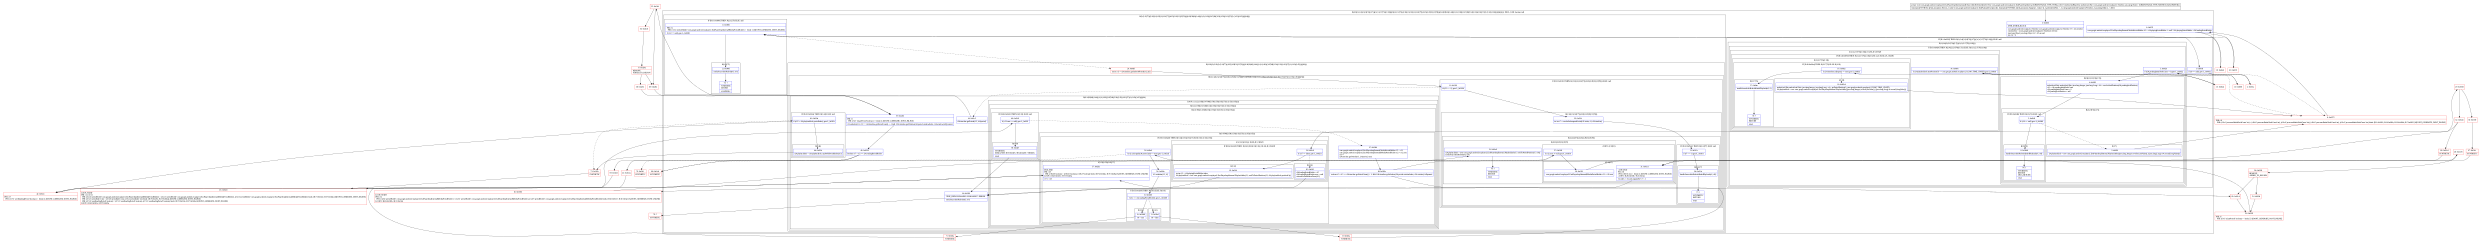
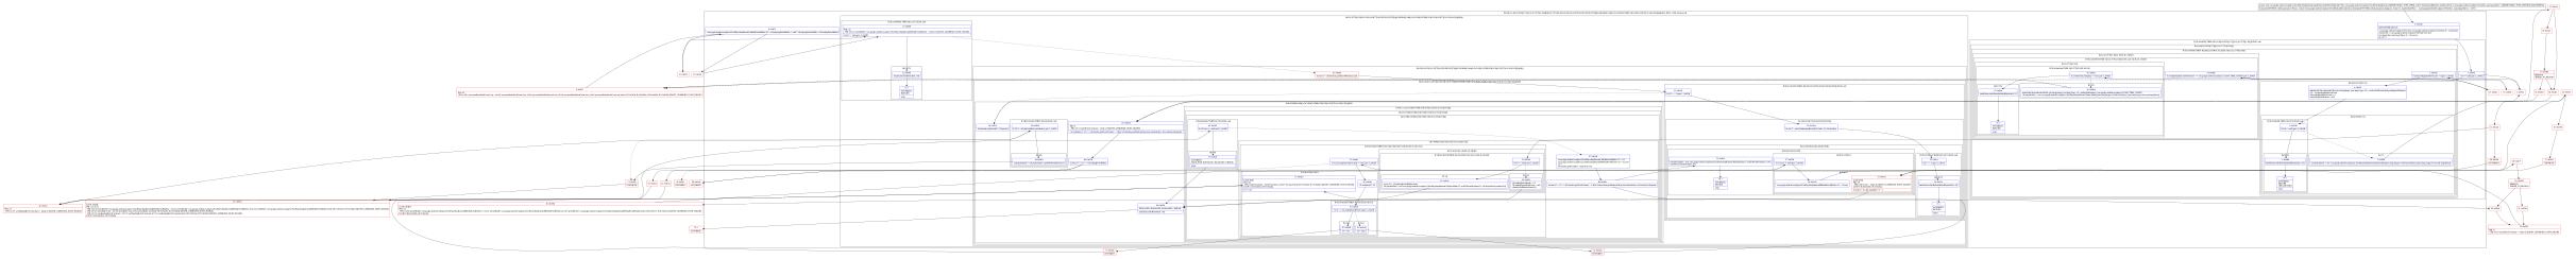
  digraph {
    fontname="Liberation Serif"
    node [color=blue fontname="Liberation Serif" shape=record]
    edge [fontname="Liberation Serif"]
    n1 [label="{6\:\ 0x0048|handleSourceInfoRefreshEndedPlayback(r6, r16)\l}"]
    n2 [label="{74\:\ ?|SYNTHETIC\lRETURN\lORIG_RETURN\l|return\l}"]
    n3 [label="{5\:\ 0x0046|if (r14 == null) goto L_0x0048\l}"]
    n4 [label="{7\:\ 0x0050|r24.playbackInfo = new com.google.android.exoplayer2.ExoPlayerImplInternal.PlaybackInfo(((java.lang.Integer) r14.first).intValue(), ((java.lang.Long) r14.second).longValue())\l}"]
    n5 [label="{4\:\ 0x0022|android.util.Pair android.util.Pair\<java.lang.Integer, java.lang.Long\> r14 = resolveSeekPosition(r24.pendingSeekPosition)\lr16 = r24.pendingInitialSeekCount\lr24.pendingInitialSeekCount = 0\lr24.pendingSeekPosition = null\l}"]
    n6 [label="{17\:\ 0x00ac|handleSourceInfoRefreshEndedPlayback(r6, 0)\l}"]
    n7 [label="{76\:\ ?|SYNTHETIC\lRETURN\l|return\l}"]
    n8 [label="{18\:\ 0x00b4|android.util.Pair android.util.Pair\<java.lang.Integer, java.lang.Long\> r4 = getPeriodPosition(0, com.google.android.exoplayer2.C1260C.TIME_UNSET)\lr24.playbackInfo = new com.google.android.exoplayer2.ExoPlayerImplInternal.PlaybackInfo(((java.lang.Integer) r4.first).intValue(), ((java.lang.Long) r4.second).longValue())\l}"]
    n9 [label="{16\:\ 0x00aa|if (r24.timeline.isEmpty() == true) goto L_0x00ac\l}"]
    n10 [label="{14\:\ 0x009e|if (r24.playbackInfo.startPositionUs == com.google.android.exoplayer2.C1260C.TIME_UNSET) goto L_0x00a0\l}"]
    n11 [label="{3\:\ 0x0020|if (r24.pendingInitialSeekCount \> 0) goto L_0x0022\l}"]
    n12 [label="{1\:\ 0x0018|if (r9 == null) goto L_0x001a\l}"]
    n13 [label="{12\:\ 0x0083|notifySourceInfoRefresh(r6, r16)\l}"]
-   n14 [label="{75\:\ ?|SYNTHETIC\lRETURN\l|periodHolder\l}"]
+   n14 [label="{75\:\ ?|SYNTHETIC\lRETURN\l|return\l}"]
    n15 [label="{11\:\ 0x0081|PHI: r12 \l  PHI: (r12v1 'periodHolder' com.google.android.exoplayer2.ExoPlayerImplInternal$MediaPeriodHolder) =  binds: [] A[DONT_GENERATE, DONT_INLINE]\l|if (r12 == null) goto L_0x0083\l}"]
    n16 [label="{24\:\ 0x011e|handleSourceInfoRefreshEndedPlayback(r6, r16)\l}"]
    n17 [label="{77\:\ ?|SYNTHETIC\lRETURN\l|return\l}"]
    n18 [label="{23\:\ 0x011c|if (r7 == \-1) goto L_0x011e\l}"]
    n19 [label="{28\:\ 0x0191|com.google.android.exoplayer2.ExoPlayerImplInternal$MediaPeriodHolder r12 = r12.next\l}"]
-   n20 [label="{31\:\ 0x01a1|LOOP_END\lPHI: r18 \l  PHI: (r18v53 int) =  binds: [] A[DONT_GENERATE, DONT_INLINE]\lLOOP:0: B:26:0x018b\-\>B:31:0x01a1\l|r12.index = r12.uid.equals(r8) ? r7 : \-1\l}"]
+   n20 [color=red label="{31\:\ 0x01a1|LOOP_END\lPHI: r18 \l  PHI: (r18v53 int) =  binds: [] A[DONT_GENERATE, DONT_INLINE]\lLOOP:0: B:26:0x018b\-\>B:31:0x01a1\l|r12.index = r12.uid.equals(r8) ? r7 : \-1\l}"]
    n21 [label="{27\:\ 0x018f|if (r12.next != null) goto L_0x0191\l}"]
    n22 [label="{33\:\ 0x01a9|r24.playbackInfo = new com.google.android.exoplayer2.ExoPlayerImplInternal.PlaybackInfo(r7, seekToPeriodPosition(r7, r10))\lnotifySourceInfoRefresh(r6, r16)\l}"]
    n23 [label="{78\:\ ?|SYNTHETIC\lRETURN\l|return\l}"]
    n24 [label="{22\:\ 0x0104|int int r7 = resolveSubsequentPeriod(r12.index, r9, r24.timeline)\l}"]
    n25 [label="{21\:\ 0x0102|if (r13 == \-1) goto L_0x0104\l}"]
    n26 [label="{44\:\ 0x022c|r24.playbackInfo = r24.playbackInfo.copyWithPeriodIndex(r13)\l}"]
    n27 [label="{43\:\ 0x022a|if (r13 != r24.playbackInfo.periodIndex) goto L_0x022c\l}"]
    n28 [label="{69\:\ 0x02f6|SYNTHETIC\lEDGE_INSN: B:69:0x02f6\-\>B:64:0x02f6 ?: BREAK  \l|break\l}"]
    n29 [label="{46\:\ 0x0242|if (r12.next == null) goto L_0x02f6\l}"]
    n30 [label="{56\:\ 0x02b8|r18 = true\l}"]
    n31 [label="{61\:\ 0x02c6|r18 = false\l}"]
    n32 [label="{55\:\ 0x02b6|if (r12 == r24.readingPeriodHolder) goto L_0x02b8\l}"]
    n33 [label="{54\:\ 0x02ab|r12.setIndex(r13, r5)\l}"]
-   n34 [label="{57\:\ 0x02ba|END_END\lPHI: r18 \l  PHI: (r18v26 boolean) = (r18v25 boolean), (r18v27 boolean) binds: [B:72:0x02ba, B:71:0x02ba] A[DONT_GENERATE, DONT_INLINE]\lLOOP:1: B:45:0x023e\-\>B:57:0x02ba\l|r17 \|= r18\l}"]
+   n34 [label="{57\:\ 0x02ba|LOOP_END\lPHI: r18 \l  PHI: (r18v26 boolean) = (r18v25 boolean), (r18v27 boolean) binds: [B:72:0x02ba, B:71:0x02ba] A[DONT_GENERATE, DONT_INLINE]\lLOOP:1: B:45:0x023e\-\>B:57:0x02ba\l|r17 \|= r18\l}"]
    n35 [label="{63\:\ 0x02cb|int int r13 = r24.playingPeriodHolder.index\lr24.playbackInfo = new com.google.android.exoplayer2.ExoPlayerImplInternal.PlaybackInfo(r13, seekToPeriodPosition(r13, r24.playbackInfo.positionUs))\l}"]
    n36 [label="{65\:\ 0x02ff|r24.loadingPeriodHolder = r15\lr24.loadingPeriodHolder.next = null\lreleasePeriodHoldersFrom(r12)\l}"]
    n37 [label="{62\:\ 0x02c9|if (r17 == false) goto L_0x02cb\l}"]
    n38 [label="{53\:\ 0x02a9|if (r12.uid.equals(r24.period.uid) == true) goto L_0x02ab\l}"]
    n39 [label="{47\:\ 0x0244|com.google.android.exoplayer2.ExoPlayerImplInternal.MediaPeriodHolder r15 = r12\lcom.google.android.exoplayer2.ExoPlayerImplInternal$MediaPeriodHolder r12 = r12.next\lr13++\lr24.timeline.getPeriod(r13, r24.period, true)\l}"]
    n40 [label="{48\:\ 0x026e|boolean r5 = r13 == r24.timeline.getPeriodCount() + \-1 && !r24.timeline.getWindow(r24.period.windowIndex, r24.window).isDynamic\l}"]
    n41 [label="{34\:\ 0x01c5|r24.timeline.getPeriod(r13, r24.period)\l}"]
    n42 [label="{39\:\ 0x020d|PHI: r5 \l  PHI: (r5v1 'isLastPeriod' boolean) =  binds: [] A[DONT_GENERATE, DONT_INLINE]\l|r12.setIndex(r13, r13 == r24.timeline.getPeriodCount() + \-1 && !r24.timeline.getWindow(r24.period.windowIndex, r24.window).isDynamic)\l}"]
    n43 [label="{40\:\ 0x0218|boolean r17 = r12 == r24.readingPeriodHolder\l}"]
    n44 [label="{64\:\ 0x02f6|EDGE_INSN: B:69:0x02f6\-\>B:64:0x02f6 ?: BREAK  \l|notifySourceInfoRefresh(r6, r16)\l}"]
    n45 [color=red label="{20\:\ 0x00f0|int int r13 = r24.timeline.getIndexOfPeriod(r12.uid)\l}"]
    n46 [label="{0\:\ 0x0000|MTH_ENTER_BLOCK\l|com.google.android.exoplayer2.Timeline com.google.android.exoplayer2.Timeline r9 = r24.timeline\lr24.timeline = (com.google.android.exoplayer2.Timeline) r25.first\ljava.lang.Object java.lang.Object r6 = r25.second\lint r16 = 0\l}"]
    n47 [label="{9\:\ 0x007b|com.google.android.exoplayer2.ExoPlayerImplInternal.MediaPeriodHolder r12 = r24.playingPeriodHolder != null ? r24.playingPeriodHolder : r24.loadingPeriodHolder\l}"]
    n48 [color=red label="{8\:\ 0x0075|PHI: r16 \l  PHI: (r16v1 'processedInitialSeekCount' int) = (r16v0 'processedInitialSeekCount' int), (r16v0 'processedInitialSeekCount' int), (r16v0 'processedInitialSeekCount' int), (r16v2 'processedInitialSeekCount' int) binds: [B:1:0x0018, B:14:0x009e, B:18:0x00b4, B:7:0x0050] A[DONT_GENERATE, DONT_INLINE]\l}"]
    n49 [color=red label="{15\:\ 0x00a0}"]
    n50 [color=red label="{13\:\ 0x008b}"]
    n51 [color=red label="{2\:\ 0x001a}"]
    n52 [color=red label="{29\:\ 0x019d}"]
    n53 [color=red label="{26\:\ 0x018b|LOOP_START\lPHI: r12 \l  PHI: (r12v4 'periodHolder' com.google.android.exoplayer2.ExoPlayerImplInternal$MediaPeriodHolder) = (r12v1 'periodHolder' com.google.android.exoplayer2.ExoPlayerImplInternal$MediaPeriodHolder), (r12v5 'periodHolder' com.google.android.exoplayer2.ExoPlayerImplInternal$MediaPeriodHolder) binds: [B:25:0x0127, B:31:0x01a1] A[DONT_GENERATE, DONT_INLINE]\lLOOP:0: B:26:0x018b\-\>B:31:0x01a1\l}"]
    n54 [color=red label="{66\:\ 0x01a9|SYNTHETIC\l}"]
    n55 [color=red label="{73\:\ 0x023e|SYNTHETIC\l}"]
    n56 [color=red label="{71\:\ 0x02ba|SYNTHETIC\l}"]
    n57 [color=red label="{72\:\ 0x02ba|SYNTHETIC\l}"]
    n58 [color=red label="{45\:\ 0x023e|LOOP_START\lPHI: r12 r13 r17 \l  PHI: (r12v2 'periodHolder' com.google.android.exoplayer2.ExoPlayerImplInternal$MediaPeriodHolder) = (r12v1 'periodHolder' com.google.android.exoplayer2.ExoPlayerImplInternal$MediaPeriodHolder), (r12v3 'periodHolder' com.google.android.exoplayer2.ExoPlayerImplInternal$MediaPeriodHolder) binds: [B:73:0x023e, B:57:0x02ba] A[DONT_GENERATE, DONT_INLINE]\l  PHI: (r13v1 'periodIndex' int) = (r13v0 'periodIndex' int), (r13v2 'periodIndex' int) binds: [B:73:0x023e, B:57:0x02ba] A[DONT_GENERATE, DONT_INLINE]\l  PHI: (r17v2 'seenReadingPeriod' boolean) = (r17v1 'seenReadingPeriod' boolean), (r17v3 'seenReadingPeriod' boolean) binds: [B:73:0x023e, B:57:0x02ba] A[DONT_GENERATE, DONT_INLINE]\lLOOP:1: B:45:0x023e\-\>B:57:0x02ba\l}"]
    n59 [color=red label="{70\:\ 0x02c9|SYNTHETIC\l}"]
    n60 [color=red label="{49\:\ 0x0270}"]
    n61 [color=red label="{60\:\ 0x02c4}"]
    n62 [color=red label="{35\:\ 0x01e6}"]
    n63 [color=red label="{41\:\ 0x021a}"]
    n64 [color=red label="{59\:\ 0x02c0}"]
    n65 [color=red label="{79\:\ ?|SYNTHETIC\l}"]
    n66 [color=red label="{10\:\ 0x007d}"]
    n67 [color=red label="{19\:\ 0x00eb}"]
    n68 [color=red label="{30\:\ 0x019f}"]
    n69 [color=red label="{32\:\ 0x01a6}"]
    n70 [color=red label="{36\:\ 0x01e8}"]
    n71 [color=red label="{58\:\ 0x02bd}"]
    n72 [color=red label="{42\:\ 0x021c|PHI: r17 \l  PHI: (r17v1 'seenReadingPeriod' boolean) =  binds: [] A[DONT_GENERATE, DONT_INLINE]\l}"]
    n73 [color=red label="{50\:\ 0x0292|REMOVE\lADDED_TO_REGION\l}"]
    n74 [color=red label="{52\:\ 0x0295|PHI: r5 \l  PHI: (r5v3 'isLastPeriod' boolean) =  binds: [] A[DONT_GENERATE, DONT_INLINE]\l}"]
    n75 [color=red label="{67\:\ 0x01a1|SYNTHETIC\l}"]
    n76 [color=red label="{68\:\ 0x01a1|SYNTHETIC\l}"]
    n77 [color=red label="{37\:\ 0x020a|REMOVE\lADDED_TO_REGION\l}"]
    n78 [color=red label="{38\:\ 0x020c}"]
    n79 [color=red label="{51\:\ 0x0294}"]
    n80 [label="{private void com.google.android.exoplayer2.ExoPlayerImplInternal.handleSourceInfoRefreshed((r24v0 'this' com.google.android.exoplayer2.ExoPlayerImplInternal A[IMMUTABLE_TYPE, THIS]), (r25v0 'timelineAndManifest' android.util.Pair\<com.google.android.exoplayer2.Timeline, java.lang.Object\> A[IMMUTABLE_TYPE, METHOD_ARGUMENT]))  | Annotation[SYSTEM, dalvik.annotation.Throws, \{value=[com.google.android.exoplayer2.ExoPlaybackException]\}], Annotation[SYSTEM, dalvik.annotation.Signature, \{value=[(, Landroid\/util\/Pair, \<, Lcom\/google\/android\/exoplayer2\/Timeline;, Ljava\/lang\/Object;, \>;)V]\}]\l}" color=""]
    subgraph cluster_1 {
      label="R(4:0|(1:(2:4|(2:(2:6|74)|(1:7)))(1:(1:(2:17|76)(1:18))))|9|(2:(2:12|75)|(2:20|(2:(2:22|(2:(2:24|77)|(4:25|(2:28|31)|33|78)))|(6:34|39|40|(1:44)|(1:(2:(1:69)|(3:47|48|(3:54|(1:56)(1:61)|57)(1:(1:63)(1:65)))))|64))))) | DECL_VAR: boolean null\l"
      n46
      n47
      subgraph cluster_2 {
        label="IF [B:1:0x0018] THEN: R(1:(2:4|(2:(2:6|74)|(1:7)))(1:(1:(2:17|76)(1:18)))) ELSE: null"
        n12
        subgraph cluster_3 {
          label="R(1:(2:4|(2:(2:6|74)|(1:7)))(1:(1:(2:17|76)(1:18))))"
          subgraph cluster_4 {
            label="IF [B:3:0x0020] THEN: R(2:4|(2:(2:6|74)|(1:7))) ELSE: R(1:(1:(2:17|76)(1:18)))"
            n11
            subgraph cluster_5 {
              label="R(2:4|(2:(2:6|74)|(1:7)))"
              n5
              subgraph cluster_6 {
                label="R(2:(2:6|74)|(1:7))"
                subgraph cluster_7 {
                  label="IF [B:5:0x0046] THEN: R(2:6|74) ELSE: null"
                  n3
                  subgraph cluster_8 {
                    label="R(2:6|74)"
                    n1
                    n2
                  }
                }
                subgraph cluster_9 {
                  label="R(1:7)"
                  n4
                }
              }
            }
            subgraph cluster_10 {
              label="R(1:(1:(2:17|76)(1:18))) | ELSE_IF_CHAIN\l"
              subgraph cluster_11 {
                label="IF [B:14:0x009e] THEN: R(1:(2:17|76)(1:18)) ELSE: null | ELSE_IF_CHAIN\l"
                n10
                subgraph cluster_12 {
                  label="R(1:(2:17|76)(1:18))"
                  subgraph cluster_13 {
                    label="IF [B:16:0x00aa] THEN: R(2:17|76) ELSE: R(1:18)"
                    n9
                    subgraph cluster_14 {
                      label="R(2:17|76)"
                      n6
                      n7
                    }
                    subgraph cluster_15 {
                      label="R(1:18)"
                      n8
                    }
                  }
                }
              }
            }
          }
        }
      }
      subgraph cluster_16 {
        label="R(2:(2:12|75)|(2:20|(2:(2:22|(2:(2:24|77)|(4:25|(2:28|31)|33|78)))|(6:34|39|40|(1:44)|(1:(2:(1:69)|(3:47|48|(3:54|(1:56)(1:61)|57)(1:(1:63)(1:65)))))|64))))"
        subgraph cluster_17 {
          label="IF [B:11:0x0081] THEN: R(2:12|75) ELSE: null"
          n15
          subgraph cluster_18 {
            label="R(2:12|75)"
            n13
            n14
          }
        }
        subgraph cluster_19 {
          label="R(2:20|(2:(2:22|(2:(2:24|77)|(4:25|(2:28|31)|33|78)))|(6:34|39|40|(1:44)|(1:(2:(1:69)|(3:47|48|(3:54|(1:56)(1:61)|57)(1:(1:63)(1:65)))))|64)))"
          n45
          subgraph cluster_20 {
            label="R(2:(2:22|(2:(2:24|77)|(4:25|(2:28|31)|33|78)))|(6:34|39|40|(1:44)|(1:(2:(1:69)|(3:47|48|(3:54|(1:56)(1:61)|57)(1:(1:63)(1:65)))))|64))"
            subgraph cluster_21 {
              label="IF [B:21:0x0102] THEN: R(2:22|(2:(2:24|77)|(4:25|(2:28|31)|33|78))) ELSE: null"
              n25
              subgraph cluster_22 {
                label="R(2:22|(2:(2:24|77)|(4:25|(2:28|31)|33|78)))"
                n24
                subgraph cluster_23 {
                  label="R(2:(2:24|77)|(4:25|(2:28|31)|33|78))"
                  subgraph cluster_24 {
                    label="IF [B:23:0x011c] THEN: R(2:24|77) ELSE: null"
                    n18
                    subgraph cluster_25 {
                      label="R(2:24|77)"
                      n16
                      n17
                    }
                  }
                  subgraph cluster_26 {
                    label="R(4:25|(2:28|31)|33|78)"
                    n22
                    n23
                    subgraph cluster_27 {
                      label="LOOP:0: (2:28|31)"
                      n21
                      subgraph cluster_28 {
                        label="R(2:28|31)"
                        n19
                        n20
                      }
                    }
                  }
                }
              }
            }
            subgraph cluster_29 {
              label="R(6:34|39|40|(1:44)|(1:(2:(1:69)|(3:47|48|(3:54|(1:56)(1:61)|57)(1:(1:63)(1:65)))))|64)"
              n41
              n42
              n43
              n44
              subgraph cluster_30 {
                label="IF [B:43:0x022a] THEN: R(1:44) ELSE: null"
                n27
                subgraph cluster_31 {
                  label="R(1:44)"
                  n26
                }
              }
              subgraph cluster_32 {
                label="LOOP:1: (1:(2:(1:69)|(3:47|48|(3:54|(1:56)(1:61)|57)(1:(1:63)(1:65)))))"
                subgraph cluster_33 {
                  label="R(1:(2:(1:69)|(3:47|48|(3:54|(1:56)(1:61)|57)(1:(1:63)(1:65)))))"
                  subgraph cluster_34 {
                    label="R(2:(1:69)|(3:47|48|(3:54|(1:56)(1:61)|57)(1:(1:63)(1:65))))"
                    subgraph cluster_35 {
                      label="IF [B:46:0x0242] THEN: R(1:69) ELSE: null"
                      n29
                      subgraph cluster_36 {
                        label="R(1:69)"
                        n28
                      }
                    }
                    subgraph cluster_37 {
                      label="R(3:47|48|(3:54|(1:56)(1:61)|57)(1:(1:63)(1:65)))"
                      n39
                      n40
                      subgraph cluster_38 {
                        label="IF [B:53:0x02a9] THEN: R(3:54|(1:56)(1:61)|57) ELSE: R(1:(1:63)(1:65))"
                        n38
                        subgraph cluster_39 {
                          label="R(3:54|(1:56)(1:61)|57)"
                          n33
                          n34
                          subgraph cluster_40 {
                            label="IF [B:55:0x02b6] THEN: R(1:56) ELSE: R(1:61)"
                            n32
                            subgraph cluster_41 {
                              label="R(1:56)"
                              n30
                            }
                            subgraph cluster_42 {
                              label="R(1:61)"
                              n31
                            }
                          }
                        }
                        subgraph cluster_43 {
                          label="R(1:(1:63)(1:65)) | ELSE_IF_CHAIN\l"
                          subgraph cluster_44 {
                            label="IF [B:62:0x02c9] THEN: R(1:63) ELSE: R(1:65) | ELSE_IF_CHAIN\l"
                            n37
                            subgraph cluster_45 {
                              label="R(1:63)"
                              n35
                            }
                            subgraph cluster_46 {
                              label="R(1:65)"
                              n36
                            }
                          }
                        }
                      }
                    }
                  }
                }
              }
            }
          }
        }
      }
    }
    n1 -> n2
    n3 -> n1
    n3 -> n4 [style=dashed]
-   n4 -> n48
+   n4 -> n51
    n5 -> n3
    n6 -> n7
    n8 -> n48
    n9 -> n6
    n9 -> n8 [style=dashed]
    n10 -> n48 [style=dashed]
    n10 -> n49
    n11 -> n5
    n11 -> n50 [style=dashed]
    n12 -> n48 [style=dashed]
    n12 -> n51
    n13 -> n14
    n15 -> n13
    n15 -> n45 [style=dashed]
    n16 -> n17
    n18 -> n16
    n19 -> n52
    n20 -> n53
    n21 -> n19
    n21 -> n54 [style=dashed]
    n22 -> n23
    n24 -> n18
    n25 -> n24
    n25 -> n41 [style=dashed]
    n26 -> n55
    n27 -> n26
    n27 -> n55 [style=dashed]
    n28 -> n44
    n29 -> n28
    n29 -> n39 [style=dashed]
    n30 -> n56
    n31 -> n57
    n32 -> n30
    n32 -> n31 [style=dashed]
    n33 -> n32
    n34 -> n58
    n35 -> n44
    n36 -> n44
    n37 -> n35
    n37 -> n36 [style=dashed]
    n38 -> n33
    n38 -> n59 [style=dashed]
    n39 -> n40
    n40 -> n60
    n40 -> n61
    n41 -> n62
    n42 -> n43
    n43 -> n63
    n43 -> n64
    n44 -> n65
    n45 -> n25
    n46 -> n12
    n47 -> n66
    n47 -> n67
    n48 -> n47
    n49 -> n9
    n50 -> n10
    n51 -> n11
    n52 -> n68
    n52 -> n69
    n53 -> n21
    n54 -> n22
    n55 -> n58
    n56 -> n34
    n57 -> n34
    n58 -> n29
    n60 -> n73
    n61 -> n74
    n62 -> n70
    n62 -> n71
    n63 -> n72
    n64 -> n72
    n66 -> n15
    n67 -> n15
    n68 -> n75
    n69 -> n37
    n69 -> n76
    n70 -> n77
    n71 -> n42
    n72 -> n27
    n73 -> n61
    n73 -> n79
    n74 -> n38
    n75 -> n20
    n76 -> n20
    n77 -> n71
    n77 -> n78
    n78 -> n42
    n79 -> n74
    n80 -> n46
  }
